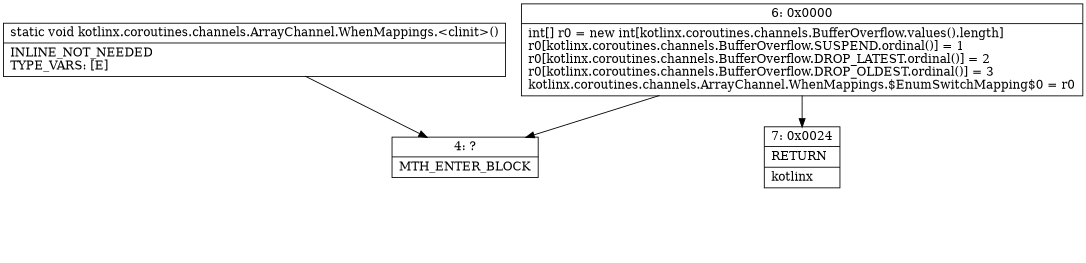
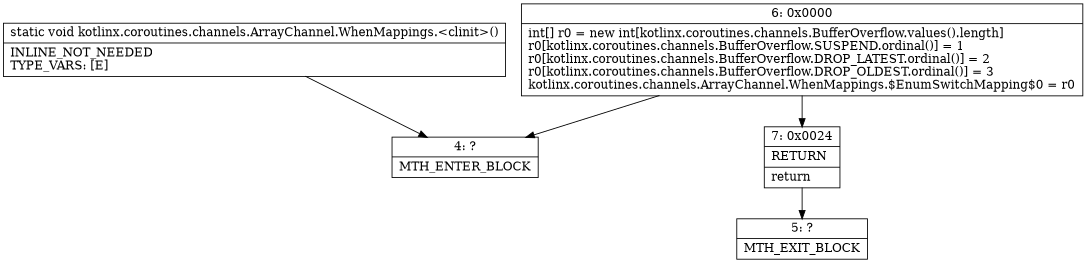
  digraph {
    node [shape=record]
    n1 [label="{4\:\ ?|MTH_ENTER_BLOCK\l}"]
    n2 [label="{6\:\ 0x0000|int[] r0 = new int[kotlinx.coroutines.channels.BufferOverflow.values().length]\lr0[kotlinx.coroutines.channels.BufferOverflow.SUSPEND.ordinal()] = 1\lr0[kotlinx.coroutines.channels.BufferOverflow.DROP_LATEST.ordinal()] = 2\lr0[kotlinx.coroutines.channels.BufferOverflow.DROP_OLDEST.ordinal()] = 3\lkotlinx.coroutines.channels.ArrayChannel.WhenMappings.$EnumSwitchMapping$0 = r0\l}"]
-   n3 [label="{7\:\ 0x0024|RETURN\l|kotlinx\l}"]
+   n3 [label="{7\:\ 0x0024|RETURN\l|return\l}"]
+   n4 [label="{5\:\ ?|MTH_EXIT_BLOCK\l}"]
    n5 [label="{static void kotlinx.coroutines.channels.ArrayChannel.WhenMappings.\<clinit\>()  | INLINE_NOT_NEEDED\lTYPE_VARS: [E]\l}"]
    n2 -> n1
    n2 -> n3
+   n3 -> n4
    n5 -> n1
  }
